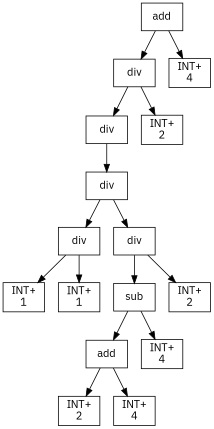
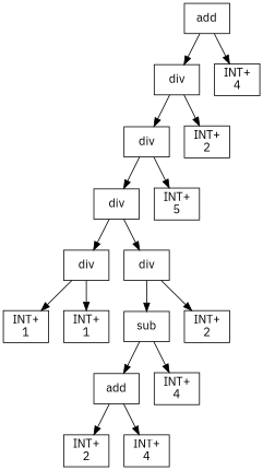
  digraph {
    fontname="IBM Plex Sans"
    node [shape=box fontname="IBM Plex Sans"]
    edge [fontname="IBM Plex Sans"]
    n1 [label=add]
    n2 [label=div]
    n3 [label="INT+\n4"]
    n4 [label=div]
    n5 [label="INT+\n2"]
    n6 [label=div]
+   n7 [label="INT+\n5"]
    n8 [label=div]
    n9 [label=div]
    n10 [label="INT+\n1"]
    n11 [label="INT+\n1"]
    n12 [label=sub]
    n13 [label="INT+\n2"]
    n14 [label=add]
    n15 [label="INT+\n4"]
    n16 [label="INT+\n2"]
    n17 [label="INT+\n4"]
    n1 -> n2
    n1 -> n3
    n2 -> n4
    n2 -> n5
    n4 -> n6
+   n4 -> n7
    n6 -> n8
    n6 -> n9
    n8 -> n10
    n8 -> n11
    n9 -> n12
    n9 -> n13
    n12 -> n14
    n12 -> n15
    n14 -> n16
    n14 -> n17
  }
